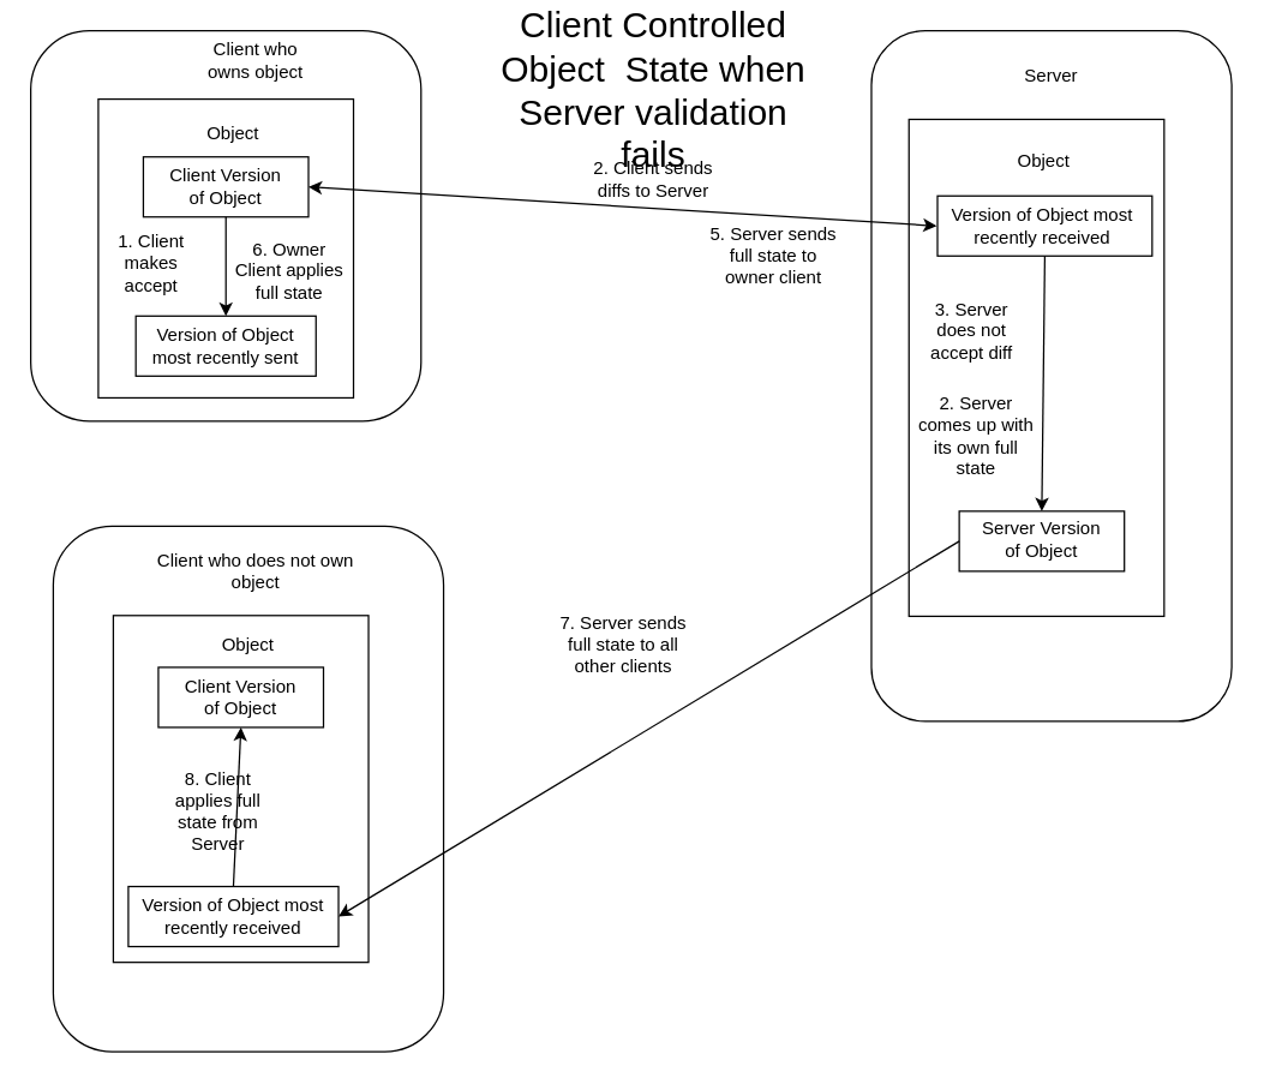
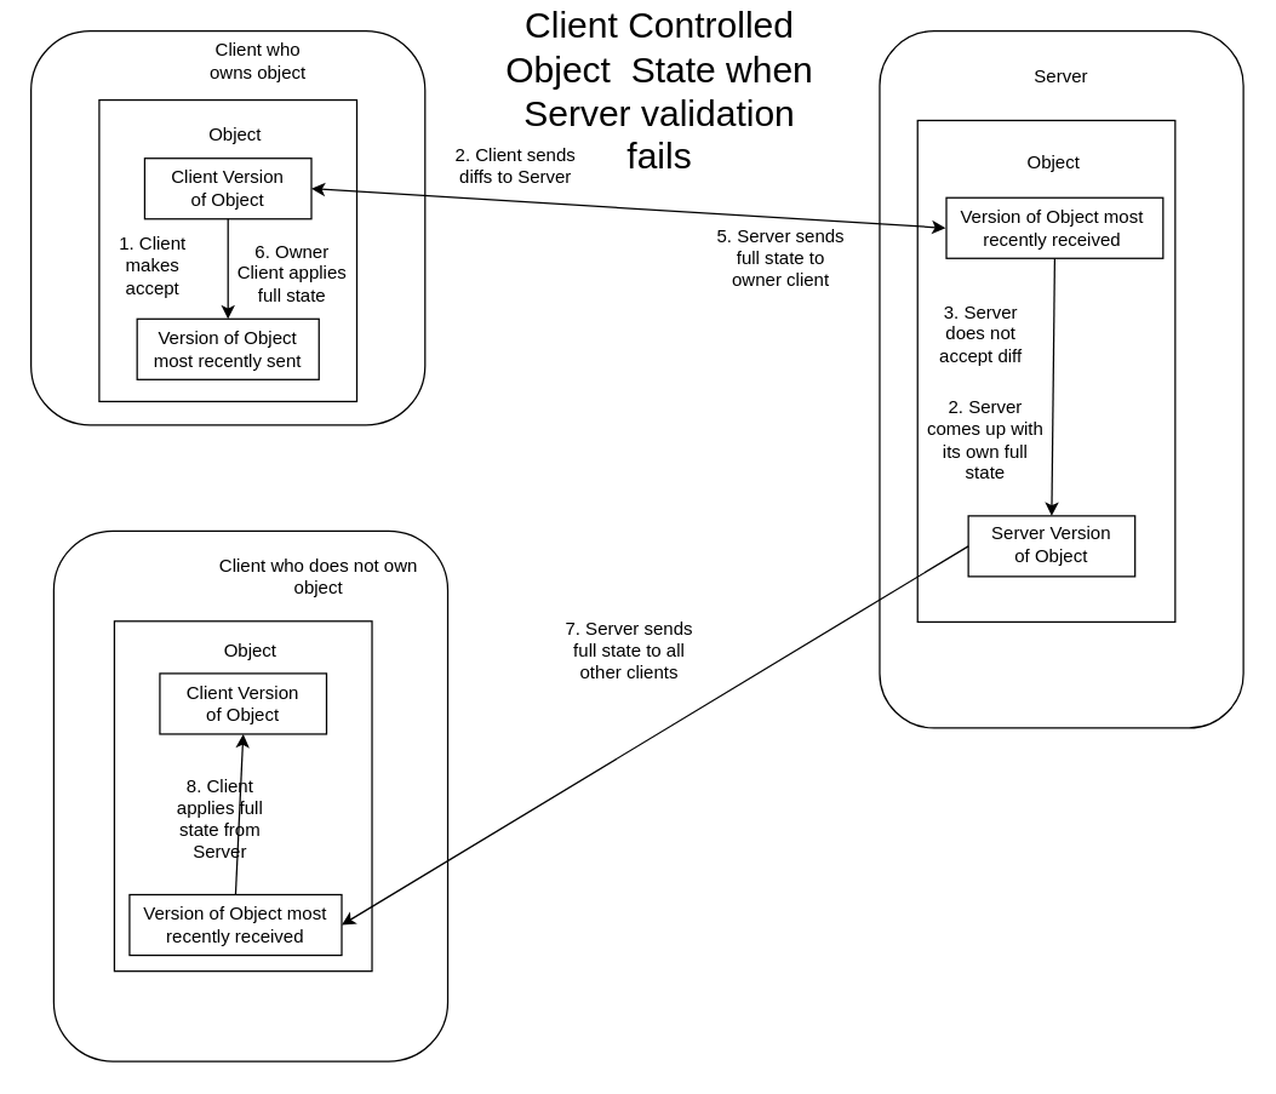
  <mxCell id="0" />
  <mxCell id="1" parent="0" />
  <mxCell id="2" value="" style="rounded=1;whiteSpace=wrap;html=1;" parent="1" vertex="1"><mxGeometry x="20" y="20" width="260" height="260" as="geometry" /></mxCell>
  <mxCell id="3" value="Client who owns object" style="text;html=1;strokeColor=none;fillColor=none;align=center;verticalAlign=middle;whiteSpace=wrap;rounded=0;" parent="1" vertex="1"><mxGeometry x="130" y="30" width="80" height="20" as="geometry" /></mxCell>
  <mxCell id="4" value="" style="rounded=1;whiteSpace=wrap;html=1;" parent="1" vertex="1"><mxGeometry x="580" y="20" width="240" height="460" as="geometry" /></mxCell>
  <mxCell id="5" value="Server" style="text;html=1;strokeColor=none;fillColor=none;align=center;verticalAlign=middle;whiteSpace=wrap;rounded=0;" parent="1" vertex="1"><mxGeometry x="680" y="40" width="40" height="20" as="geometry" /></mxCell>
  <mxCell id="6" value="Client Version of Object" style="text;html=1;strokeColor=none;fillColor=none;align=center;verticalAlign=middle;whiteSpace=wrap;rounded=0;" parent="1" vertex="1"><mxGeometry x="110" y="114" width="80" height="20" as="geometry" /></mxCell>
  <mxCell id="7" value="Version of Object most recently sent" style="text;html=1;strokeColor=none;fillColor=none;align=center;verticalAlign=middle;whiteSpace=wrap;rounded=0;" parent="1" vertex="1"><mxGeometry x="100" y="220" width="100" height="20" as="geometry" /></mxCell>
  <mxCell id="8" style="edgeStyle=orthogonalEdgeStyle;rounded=0;orthogonalLoop=1;jettySize=auto;html=1;exitX=0.5;exitY=1;exitDx=0;exitDy=0;" parent="1" edge="1"><mxGeometry relative="1" as="geometry"><mxPoint x="155" y="229" as="sourcePoint" /><mxPoint x="155" y="229" as="targetPoint" /></mxGeometry></mxCell>
  <mxCell id="9" value="" style="rounded=0;whiteSpace=wrap;html=1;fillColor=none;" parent="1" vertex="1"><mxGeometry x="65" y="65.5" width="170" height="199" as="geometry" /></mxCell>
  <mxCell id="10" value="" style="rounded=0;whiteSpace=wrap;html=1;fillColor=none;" parent="1" vertex="1"><mxGeometry x="95" y="104" width="110" height="40" as="geometry" /></mxCell>
  <mxCell id="11" value="" style="rounded=0;whiteSpace=wrap;html=1;fillColor=none;" parent="1" vertex="1"><mxGeometry x="90" y="210" width="120" height="40" as="geometry" /></mxCell>
  <mxCell id="12" value="Object" style="text;html=1;strokeColor=none;fillColor=none;align=center;verticalAlign=middle;whiteSpace=wrap;rounded=0;" parent="1" vertex="1"><mxGeometry x="135" y="79" width="40" height="20" as="geometry" /></mxCell>
  <mxCell id="13" value="" style="rounded=1;whiteSpace=wrap;html=1;" parent="1" vertex="1"><mxGeometry x="35" y="350" width="260" height="350" as="geometry" /></mxCell>
- <mxCell id="14" value="Client who does not own object" style="text;html=1;strokeColor=none;fillColor=none;align=center;verticalAlign=middle;whiteSpace=wrap;rounded=0;" parent="1" vertex="1"><mxGeometry x="100" y="370" width="140" height="20" as="geometry" /></mxCell>
+ <mxCell id="14" value="Client who does not own object" style="text;html=1;strokeColor=none;fillColor=none;align=center;verticalAlign=middle;whiteSpace=wrap;rounded=0;" parent="1" vertex="1"><mxGeometry x="140" y="370" width="140" height="20" as="geometry" /></mxCell>
  <mxCell id="15" value="Client Version of Object" style="text;html=1;strokeColor=none;fillColor=none;align=center;verticalAlign=middle;whiteSpace=wrap;rounded=0;" parent="1" vertex="1"><mxGeometry x="120" y="454" width="80" height="20" as="geometry" /></mxCell>
  <mxCell id="16" value="Version of Object most recently received" style="text;html=1;strokeColor=none;fillColor=none;align=center;verticalAlign=middle;whiteSpace=wrap;rounded=0;" parent="1" vertex="1"><mxGeometry x="90" y="600" width="130" height="20" as="geometry" /></mxCell>
  <mxCell id="17" style="edgeStyle=orthogonalEdgeStyle;rounded=0;orthogonalLoop=1;jettySize=auto;html=1;exitX=0.5;exitY=1;exitDx=0;exitDy=0;" parent="1" edge="1"><mxGeometry relative="1" as="geometry"><mxPoint x="165" y="569" as="sourcePoint" /><mxPoint x="165" y="569" as="targetPoint" /></mxGeometry></mxCell>
  <mxCell id="18" value="" style="rounded=0;whiteSpace=wrap;html=1;fillColor=none;" parent="1" vertex="1"><mxGeometry x="75" y="409.5" width="170" height="231" as="geometry" /></mxCell>
  <mxCell id="19" value="" style="rounded=0;whiteSpace=wrap;html=1;fillColor=none;" parent="1" vertex="1"><mxGeometry x="105" y="444" width="110" height="40" as="geometry" /></mxCell>
  <mxCell id="20" value="" style="rounded=0;whiteSpace=wrap;html=1;fillColor=none;" parent="1" vertex="1"><mxGeometry x="85" y="590" width="140" height="40" as="geometry" /></mxCell>
  <mxCell id="21" value="Object" style="text;html=1;strokeColor=none;fillColor=none;align=center;verticalAlign=middle;whiteSpace=wrap;rounded=0;" parent="1" vertex="1"><mxGeometry x="145" y="419" width="40" height="20" as="geometry" /></mxCell>
  <mxCell id="22" value="" style="rounded=0;whiteSpace=wrap;html=1;fillColor=none;" parent="1" vertex="1"><mxGeometry x="605" y="79" width="170" height="331" as="geometry" /></mxCell>
  <mxCell id="23" value="" style="rounded=0;whiteSpace=wrap;html=1;fillColor=none;" parent="1" vertex="1"><mxGeometry x="638.5" y="340" width="110" height="40" as="geometry" /></mxCell>
  <mxCell id="24" value="" style="rounded=0;whiteSpace=wrap;html=1;fillColor=none;" parent="1" vertex="1"><mxGeometry x="624" y="130" width="143" height="40" as="geometry" /></mxCell>
  <mxCell id="25" value="Object" style="text;html=1;strokeColor=none;fillColor=none;align=center;verticalAlign=middle;whiteSpace=wrap;rounded=0;" parent="1" vertex="1"><mxGeometry x="675" y="96.5" width="40" height="20" as="geometry" /></mxCell>
  <mxCell id="26" value="Server Version of Object" style="text;html=1;strokeColor=none;fillColor=none;align=center;verticalAlign=middle;whiteSpace=wrap;rounded=0;" parent="1" vertex="1"><mxGeometry x="651" y="349" width="85" height="20" as="geometry" /></mxCell>
  <mxCell id="27" value="Version of Object most recently received" style="text;html=1;strokeColor=none;fillColor=none;align=center;verticalAlign=middle;whiteSpace=wrap;rounded=0;" parent="1" vertex="1"><mxGeometry x="623.5" y="140" width="140" height="20" as="geometry" /></mxCell>
  <mxCell id="28" value="" style="endArrow=classic;html=1;exitX=0.5;exitY=1;exitDx=0;exitDy=0;entryX=0.5;entryY=0;entryDx=0;entryDy=0;" parent="1" source="10" target="11" edge="1"><mxGeometry width="50" height="50" relative="1" as="geometry"><mxPoint x="390" y="120" as="sourcePoint" /><mxPoint x="430" y="81.5" as="targetPoint" /></mxGeometry></mxCell>
  <mxCell id="29" value="" style="endArrow=classic;html=1;entryX=0.5;entryY=0;entryDx=0;entryDy=0;exitX=0.5;exitY=1;exitDx=0;exitDy=0;" parent="1" source="24" target="23" edge="1"><mxGeometry width="50" height="50" relative="1" as="geometry"><mxPoint x="460" y="240" as="sourcePoint" /><mxPoint x="510" y="190" as="targetPoint" /></mxGeometry></mxCell>
  <mxCell id="30" value="" style="endArrow=classic;html=1;exitX=0;exitY=0.5;exitDx=0;exitDy=0;entryX=1;entryY=0.5;entryDx=0;entryDy=0;" parent="1" source="23" target="20" edge="1"><mxGeometry width="50" height="50" relative="1" as="geometry"><mxPoint x="20" y="650" as="sourcePoint" /><mxPoint x="350" y="500" as="targetPoint" /></mxGeometry></mxCell>
  <mxCell id="31" value="" style="endArrow=classic;html=1;entryX=0.5;entryY=1;entryDx=0;entryDy=0;exitX=0.5;exitY=0;exitDx=0;exitDy=0;" parent="1" source="20" target="19" edge="1"><mxGeometry width="50" height="50" relative="1" as="geometry"><mxPoint x="20" y="770" as="sourcePoint" /><mxPoint x="70" y="720" as="targetPoint" /></mxGeometry></mxCell>
  <mxCell id="32" value="1. Client makes accept" style="text;html=1;strokeColor=none;fillColor=none;align=center;verticalAlign=middle;whiteSpace=wrap;rounded=0;" parent="1" vertex="1"><mxGeometry x="67.5" y="150" width="65" height="50" as="geometry" /></mxCell>
- <mxCell id="33" value="2. Client sends diffs to Server" style="text;html=1;strokeColor=none;fillColor=none;align=center;verticalAlign=middle;whiteSpace=wrap;rounded=0;" parent="1" vertex="1"><mxGeometry x="385" y="109" width="100" height="20" as="geometry" /></mxCell>
+ <mxCell id="33" value="2. Client sends diffs to Server" style="text;html=1;strokeColor=none;fillColor=none;align=center;verticalAlign=middle;whiteSpace=wrap;rounded=0;" parent="1" vertex="1"><mxGeometry x="290" y="99" width="100" height="20" as="geometry" /></mxCell>
  <mxCell id="34" value="3. Server does not accept diff" style="text;html=1;strokeColor=none;fillColor=none;align=center;verticalAlign=middle;whiteSpace=wrap;rounded=0;" parent="1" vertex="1"><mxGeometry x="614" y="210" width="66" height="20" as="geometry" /></mxCell>
  <mxCell id="35" value="7. Server sends full state to all other clients" style="text;html=1;strokeColor=none;fillColor=none;align=center;verticalAlign=middle;whiteSpace=wrap;rounded=0;" parent="1" vertex="1"><mxGeometry x="370" y="419" width="90" height="20" as="geometry" /></mxCell>
  <mxCell id="36" value="8. Client applies full state from Server" style="text;html=1;strokeColor=none;fillColor=none;align=center;verticalAlign=middle;whiteSpace=wrap;rounded=0;" parent="1" vertex="1"><mxGeometry x="110" y="525" width="70" height="30" as="geometry" /></mxCell>
  <mxCell id="37" value="&lt;font style=&quot;font-size: 24px&quot;&gt;Client Controlled Object&amp;nbsp; State when Server validation fails&lt;/font&gt;" style="text;html=1;strokeColor=none;fillColor=none;align=center;verticalAlign=middle;whiteSpace=wrap;rounded=0;" vertex="1" parent="1"><mxGeometry x="330" y="50" width="210" height="20" as="geometry" /></mxCell>
  <mxCell id="38" value="" style="endArrow=classic;startArrow=classic;html=1;entryX=0;entryY=0.5;entryDx=0;entryDy=0;exitX=1;exitY=0.5;exitDx=0;exitDy=0;" edge="1" parent="1" source="10" target="27"><mxGeometry width="50" height="50" relative="1" as="geometry"><mxPoint x="400" y="270" as="sourcePoint" /><mxPoint x="450" y="220" as="targetPoint" /></mxGeometry></mxCell>
  <mxCell id="39" value="2. Server comes up with its own full state" style="text;html=1;strokeColor=none;fillColor=none;align=center;verticalAlign=middle;whiteSpace=wrap;rounded=0;" vertex="1" parent="1"><mxGeometry x="610" y="280" width="80" height="20" as="geometry" /></mxCell>
  <mxCell id="40" value="5. Server sends full state to owner client" style="text;html=1;strokeColor=none;fillColor=none;align=center;verticalAlign=middle;whiteSpace=wrap;rounded=0;" vertex="1" parent="1"><mxGeometry x="470" y="160" width="90" height="20" as="geometry" /></mxCell>
  <mxCell id="41" value="6. Owner Client applies full state" style="text;html=1;strokeColor=none;fillColor=none;align=center;verticalAlign=middle;whiteSpace=wrap;rounded=0;" vertex="1" parent="1"><mxGeometry x="155" y="165" width="75" height="30" as="geometry" /></mxCell>
